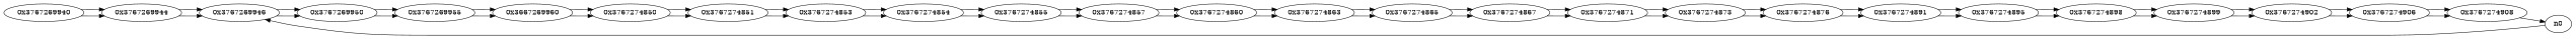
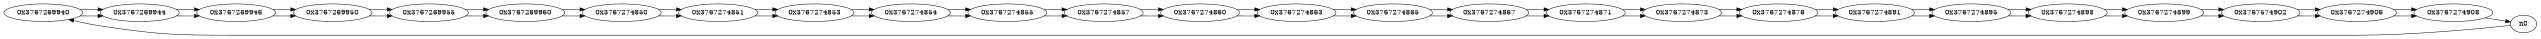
  digraph {
    rankdir=LR
    n1 [label="0x3767269940"]
    n2 [label="0x3767269944"]
    n3 [label="0x3767269946"]
    n4 [label="0x3767269950"]
    n5 [label="0x3767269955"]
-   n6 [label="0x3667269960"]
+   n6 [label="0x3767269960"]
    n7 [label="0x3767274850"]
    n8 [label="0x3767274851"]
    n9 [label="0x3767274853"]
    n10 [label="0x3767274854"]
    n11 [label="0x3767274855"]
    n12 [label="0x3767274857"]
    n13 [label="0x3767274860"]
    n14 [label="0x3767274863"]
    n15 [label="0x3767274865"]
    n16 [label="0x3767274867"]
    n17 [label="0x3767274871"]
    n18 [label="0x3767274873"]
    n19 [label="0x3767274876"]
    n20 [label="0x3767274891"]
    n21 [label="0x3767274895"]
    n22 [label="0x3767274898"]
    n23 [label="0x3767274899"]
-   n24 [label="0x3767274902"]
+   n24 [label="0x3767574902"]
    n25 [label="0x3767274906"]
    n26 [label="0x3767274908"]
    n0
    n1 -> n2
    n1 -> n2
    n2 -> n3
    n2 -> n3
    n3 -> n4
    n3 -> n4
    n4 -> n5
    n4 -> n5
    n5 -> n6
    n5 -> n6
    n6 -> n7
    n6 -> n7
    n7 -> n8
    n7 -> n8
    n8 -> n9
    n8 -> n9
    n9 -> n10
    n9 -> n10
    n10 -> n11
    n10 -> n11
    n11 -> n12
    n11 -> n12
    n12 -> n13
    n12 -> n13
    n13 -> n14
    n13 -> n14
    n14 -> n15
    n14 -> n15
    n15 -> n16
    n15 -> n16
    n16 -> n17
    n16 -> n17
    n17 -> n18
    n17 -> n18
    n18 -> n19
    n18 -> n19
    n19 -> n20
    n19 -> n20
    n20 -> n21
    n20 -> n21
    n21 -> n22
    n21 -> n22
    n22 -> n23
    n22 -> n23
    n23 -> n24
    n23 -> n24
    n24 -> n25
    n24 -> n25
    n25 -> n26
    n25 -> n26
    n26 -> n0
-   n0 -> n3
+   n0 -> n1
  }
